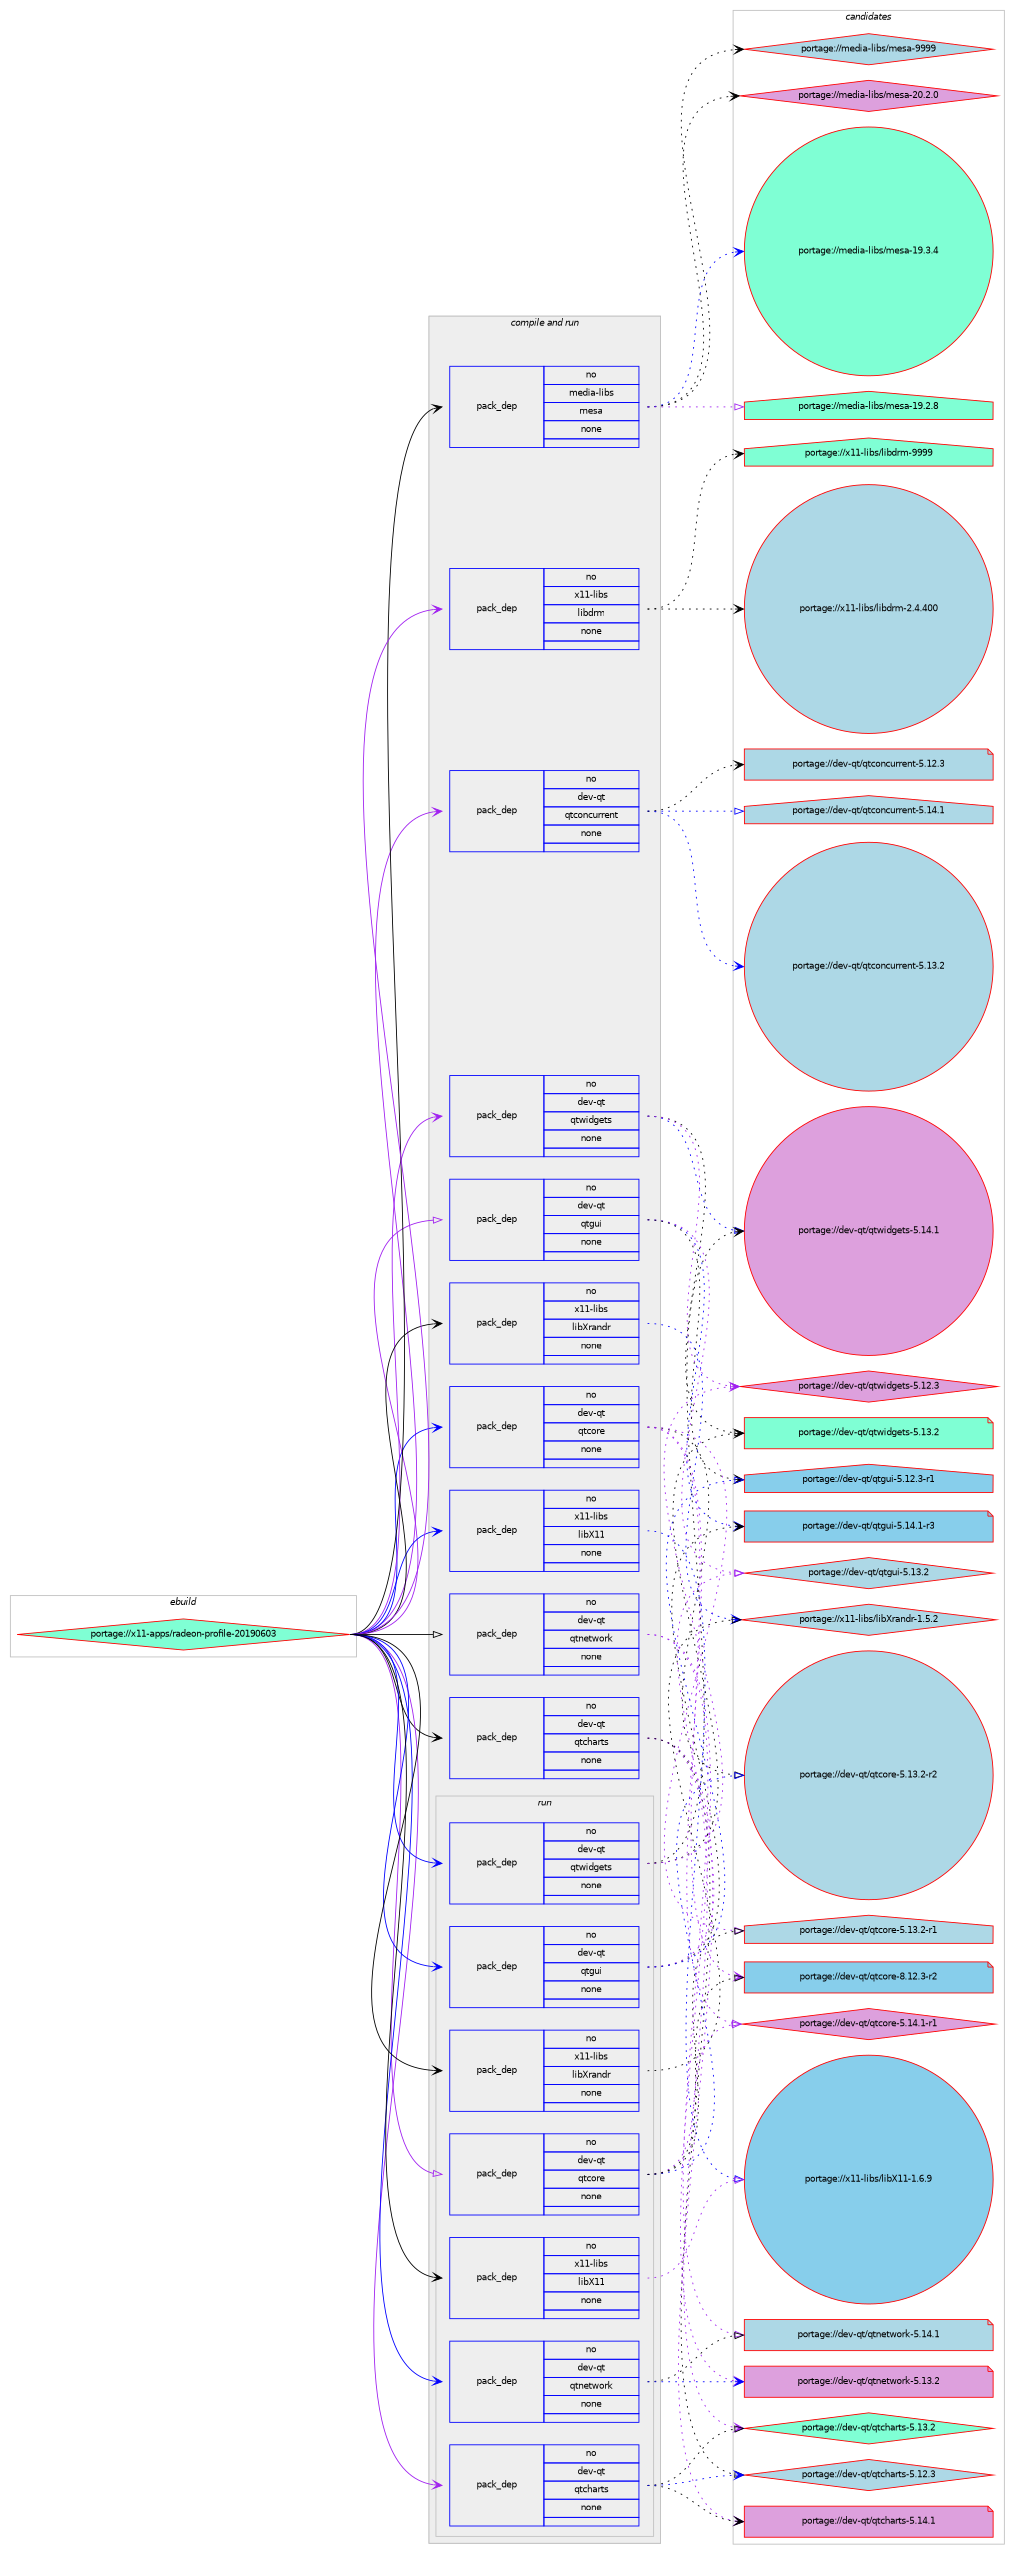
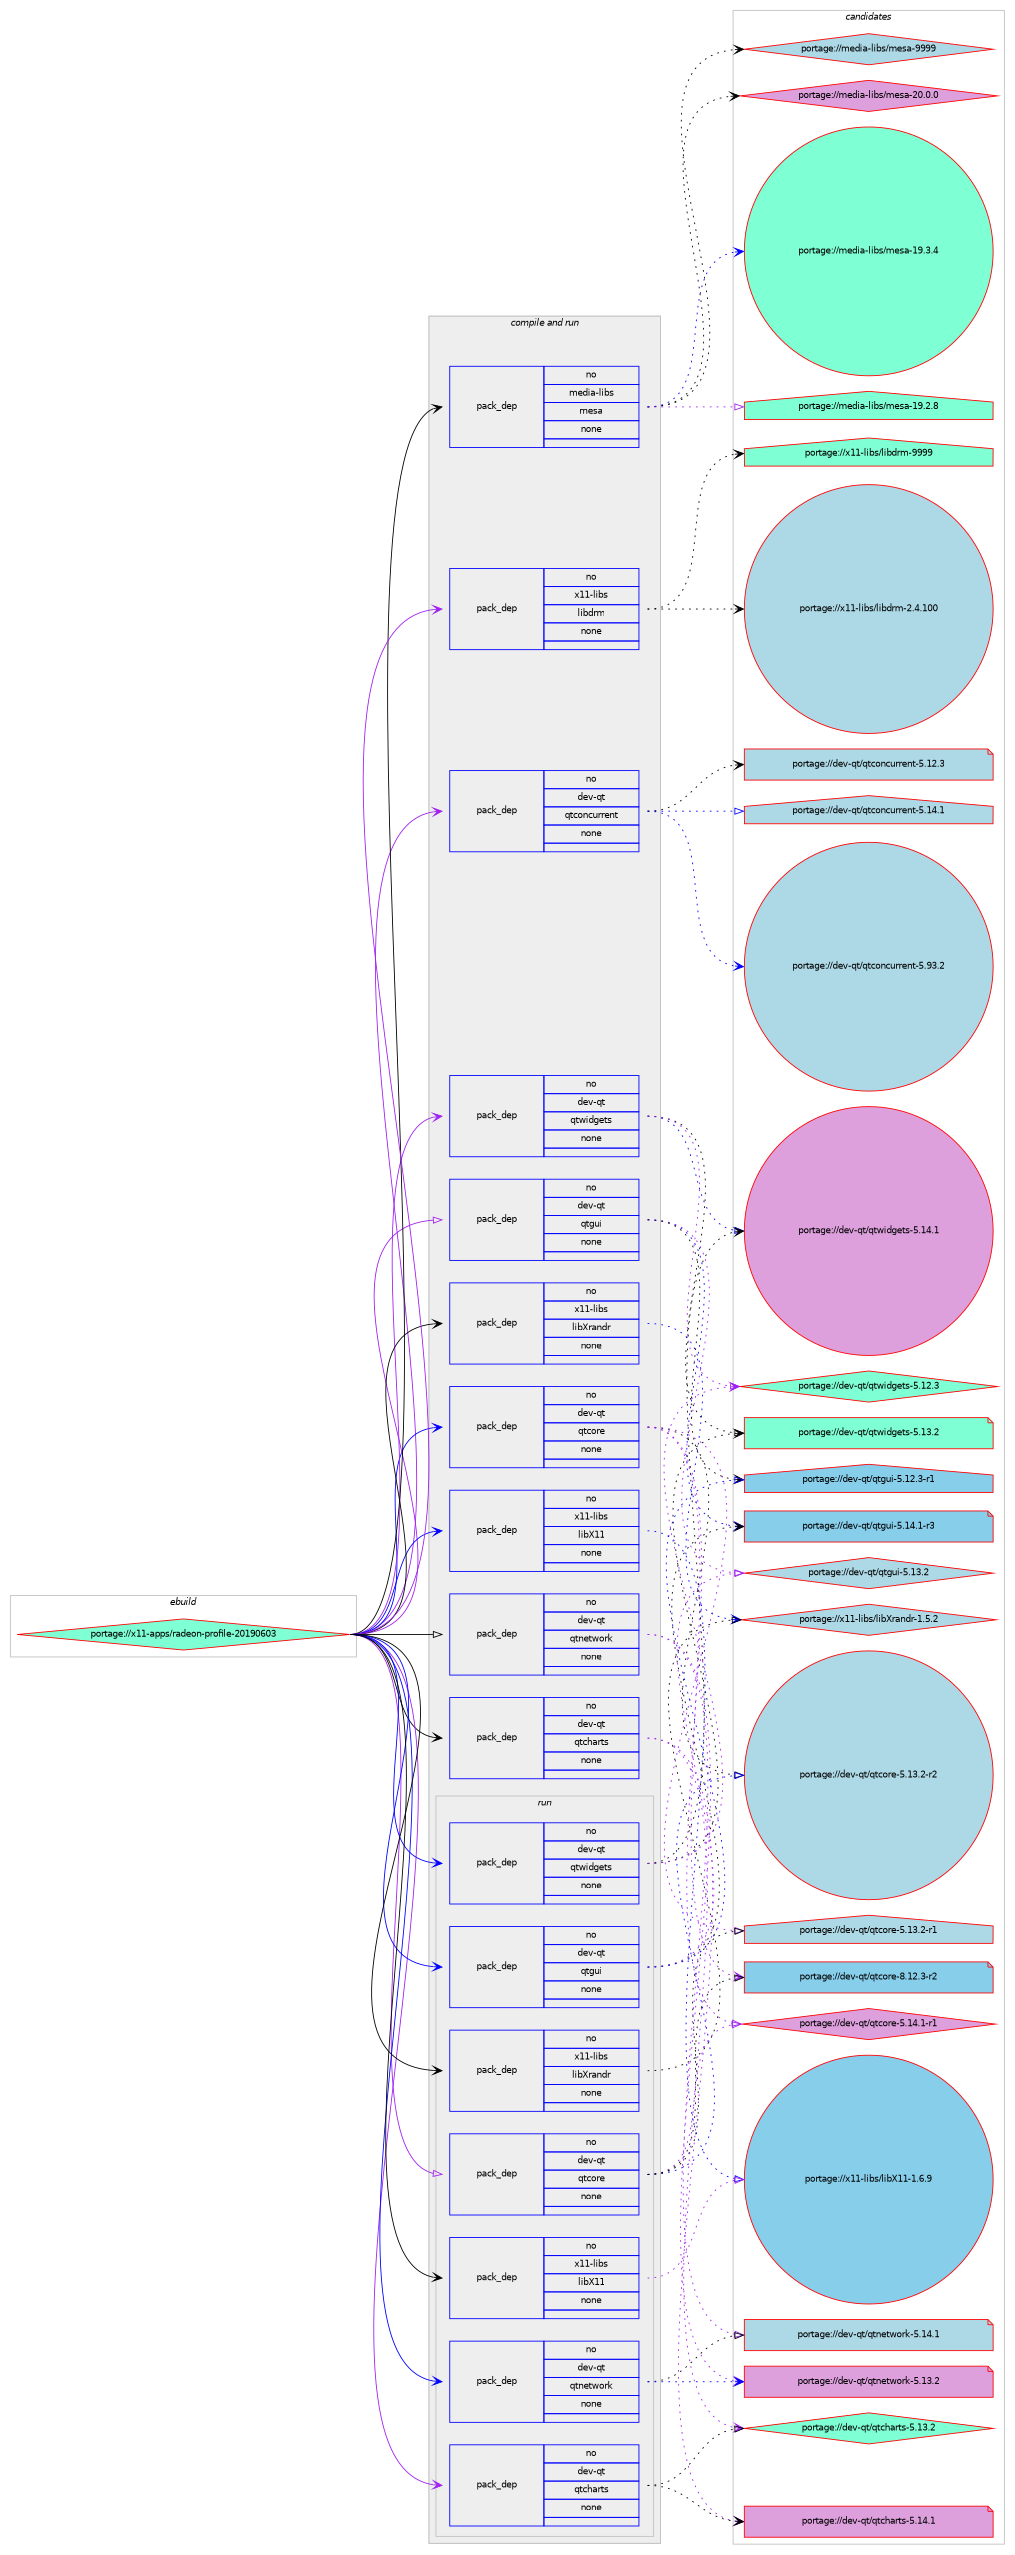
  digraph {
    compound=true
    concentrate=true
    fontname=Helvetica
    fontsize=10
    newrank=true
    rankdir=LR
    ranksep=1.5
    node [color=red fontname=Helvetica fontsize=10 shape=none style=filled]
    edge [arrowhead=vee color=black headport=w style=dotted tailport=e weight=100]
    n1 [fillcolor=aquamarine label="portage://x11-apps/radeon-profile-20190603" shape=diamond width=4]
    n2 [color=blue label=<<TABLE BORDER="0" CELLBORDER="1" CELLSPACING="0" CELLPADDING="4" WIDTH="220"><TR><TD ROWSPAN="6" CELLPADDING="30">pack_dep</TD></TR><TR><TD WIDTH="110">no</TD></TR><TR><TD>dev-qt</TD></TR><TR><TD>qtcharts</TD></TR><TR><TD>none</TD></TR><TR><TD></TD></TR></TABLE>> style=""]
    n3 [color=blue label=<<TABLE BORDER="0" CELLBORDER="1" CELLSPACING="0" CELLPADDING="4" WIDTH="220"><TR><TD ROWSPAN="6" CELLPADDING="30">pack_dep</TD></TR><TR><TD WIDTH="110">no</TD></TR><TR><TD>dev-qt</TD></TR><TR><TD>qtconcurrent</TD></TR><TR><TD>none</TD></TR><TR><TD></TD></TR></TABLE>> style=""]
    n4 [color=blue label=<<TABLE BORDER="0" CELLBORDER="1" CELLSPACING="0" CELLPADDING="4" WIDTH="220"><TR><TD ROWSPAN="6" CELLPADDING="30">pack_dep</TD></TR><TR><TD WIDTH="110">no</TD></TR><TR><TD>dev-qt</TD></TR><TR><TD>qtcore</TD></TR><TR><TD>none</TD></TR><TR><TD></TD></TR></TABLE>> style=""]
    n5 [color=blue label=<<TABLE BORDER="0" CELLBORDER="1" CELLSPACING="0" CELLPADDING="4" WIDTH="220"><TR><TD ROWSPAN="6" CELLPADDING="30">pack_dep</TD></TR><TR><TD WIDTH="110">no</TD></TR><TR><TD>dev-qt</TD></TR><TR><TD>qtgui</TD></TR><TR><TD>none</TD></TR><TR><TD></TD></TR></TABLE>> style=""]
    n6 [color=blue label=<<TABLE BORDER="0" CELLBORDER="1" CELLSPACING="0" CELLPADDING="4" WIDTH="220"><TR><TD ROWSPAN="6" CELLPADDING="30">pack_dep</TD></TR><TR><TD WIDTH="110">no</TD></TR><TR><TD>dev-qt</TD></TR><TR><TD>qtnetwork</TD></TR><TR><TD>none</TD></TR><TR><TD></TD></TR></TABLE>> style=""]
    n7 [color=blue label=<<TABLE BORDER="0" CELLBORDER="1" CELLSPACING="0" CELLPADDING="4" WIDTH="220"><TR><TD ROWSPAN="6" CELLPADDING="30">pack_dep</TD></TR><TR><TD WIDTH="110">no</TD></TR><TR><TD>dev-qt</TD></TR><TR><TD>qtwidgets</TD></TR><TR><TD>none</TD></TR><TR><TD></TD></TR></TABLE>> style=""]
    n8 [color=blue label=<<TABLE BORDER="0" CELLBORDER="1" CELLSPACING="0" CELLPADDING="4" WIDTH="220"><TR><TD ROWSPAN="6" CELLPADDING="30">pack_dep</TD></TR><TR><TD WIDTH="110">no</TD></TR><TR><TD>media-libs</TD></TR><TR><TD>mesa</TD></TR><TR><TD>none</TD></TR><TR><TD></TD></TR></TABLE>> style=""]
    n9 [color=blue label=<<TABLE BORDER="0" CELLBORDER="1" CELLSPACING="0" CELLPADDING="4" WIDTH="220"><TR><TD ROWSPAN="6" CELLPADDING="30">pack_dep</TD></TR><TR><TD WIDTH="110">no</TD></TR><TR><TD>x11-libs</TD></TR><TR><TD>libX11</TD></TR><TR><TD>none</TD></TR><TR><TD></TD></TR></TABLE>> style=""]
    n10 [color=blue label=<<TABLE BORDER="0" CELLBORDER="1" CELLSPACING="0" CELLPADDING="4" WIDTH="220"><TR><TD ROWSPAN="6" CELLPADDING="30">pack_dep</TD></TR><TR><TD WIDTH="110">no</TD></TR><TR><TD>x11-libs</TD></TR><TR><TD>libXrandr</TD></TR><TR><TD>none</TD></TR><TR><TD></TD></TR></TABLE>> style=""]
    n11 [color=blue label=<<TABLE BORDER="0" CELLBORDER="1" CELLSPACING="0" CELLPADDING="4" WIDTH="220"><TR><TD ROWSPAN="6" CELLPADDING="30">pack_dep</TD></TR><TR><TD WIDTH="110">no</TD></TR><TR><TD>x11-libs</TD></TR><TR><TD>libdrm</TD></TR><TR><TD>none</TD></TR><TR><TD></TD></TR></TABLE>> style=""]
    n12 [color=blue label=<<TABLE BORDER="0" CELLBORDER="1" CELLSPACING="0" CELLPADDING="4" WIDTH="220"><TR><TD ROWSPAN="6" CELLPADDING="30">pack_dep</TD></TR><TR><TD WIDTH="110">no</TD></TR><TR><TD>dev-qt</TD></TR><TR><TD>qtcharts</TD></TR><TR><TD>none</TD></TR><TR><TD></TD></TR></TABLE>> style=""]
    n13 [color=blue label=<<TABLE BORDER="0" CELLBORDER="1" CELLSPACING="0" CELLPADDING="4" WIDTH="220"><TR><TD ROWSPAN="6" CELLPADDING="30">pack_dep</TD></TR><TR><TD WIDTH="110">no</TD></TR><TR><TD>dev-qt</TD></TR><TR><TD>qtcore</TD></TR><TR><TD>none</TD></TR><TR><TD></TD></TR></TABLE>> style=""]
    n14 [color=blue label=<<TABLE BORDER="0" CELLBORDER="1" CELLSPACING="0" CELLPADDING="4" WIDTH="220"><TR><TD ROWSPAN="6" CELLPADDING="30">pack_dep</TD></TR><TR><TD WIDTH="110">no</TD></TR><TR><TD>dev-qt</TD></TR><TR><TD>qtgui</TD></TR><TR><TD>none</TD></TR><TR><TD></TD></TR></TABLE>> style=""]
    n15 [color=blue label=<<TABLE BORDER="0" CELLBORDER="1" CELLSPACING="0" CELLPADDING="4" WIDTH="220"><TR><TD ROWSPAN="6" CELLPADDING="30">pack_dep</TD></TR><TR><TD WIDTH="110">no</TD></TR><TR><TD>dev-qt</TD></TR><TR><TD>qtnetwork</TD></TR><TR><TD>none</TD></TR><TR><TD></TD></TR></TABLE>> style=""]
    n16 [color=blue label=<<TABLE BORDER="0" CELLBORDER="1" CELLSPACING="0" CELLPADDING="4" WIDTH="220"><TR><TD ROWSPAN="6" CELLPADDING="30">pack_dep</TD></TR><TR><TD WIDTH="110">no</TD></TR><TR><TD>dev-qt</TD></TR><TR><TD>qtwidgets</TD></TR><TR><TD>none</TD></TR><TR><TD></TD></TR></TABLE>> style=""]
    n17 [color=blue label=<<TABLE BORDER="0" CELLBORDER="1" CELLSPACING="0" CELLPADDING="4" WIDTH="220"><TR><TD ROWSPAN="6" CELLPADDING="30">pack_dep</TD></TR><TR><TD WIDTH="110">no</TD></TR><TR><TD>x11-libs</TD></TR><TR><TD>libX11</TD></TR><TR><TD>none</TD></TR><TR><TD></TD></TR></TABLE>> style=""]
    n18 [color=blue label=<<TABLE BORDER="0" CELLBORDER="1" CELLSPACING="0" CELLPADDING="4" WIDTH="220"><TR><TD ROWSPAN="6" CELLPADDING="30">pack_dep</TD></TR><TR><TD WIDTH="110">no</TD></TR><TR><TD>x11-libs</TD></TR><TR><TD>libXrandr</TD></TR><TR><TD>none</TD></TR><TR><TD></TD></TR></TABLE>> style=""]
    n19 [fillcolor=plum label="portage://dev-qt/qtcharts-5.14.1" shape=note width=4]
    n20 [fillcolor=aquamarine label="portage://dev-qt/qtcharts-5.13.2" shape=diamond width=4]
-   n21 [fillcolor=lightblue label="portage://dev-qt/qtcharts-5.12.3" shape=diamond width=4]
    n22 [fillcolor=lightblue label="portage://dev-qt/qtconcurrent-5.14.1" shape=house width=4]
-   n23 [fillcolor=lightblue label="portage://dev-qt/qtconcurrent-5.13.2" shape=circle width=4]
+   n23 [fillcolor=lightblue label="portage://dev-qt/qtconcurrent-5.93.2" shape=circle width=4]
    n24 [fillcolor=lightblue label="portage://dev-qt/qtconcurrent-5.12.3" shape=note width=4]
    n25 [fillcolor=plum label="portage://dev-qt/qtcore-5.14.1-r1" shape=diamond width=4]
    n26 [fillcolor=lightblue label="portage://dev-qt/qtcore-5.13.2-r2" shape=circle width=4]
    n27 [fillcolor=lightblue label="portage://dev-qt/qtcore-5.13.2-r1" shape=house width=4]
    n28 [fillcolor=skyblue label="portage://dev-qt/qtcore-8.12.3-r2" shape=note width=4]
    n29 [fillcolor=skyblue label="portage://dev-qt/qtgui-5.14.1-r3" shape=note width=4]
    n30 [fillcolor=lightblue label="portage://dev-qt/qtgui-5.13.2" shape=diamond width=4]
    n31 [fillcolor=skyblue label="portage://dev-qt/qtgui-5.12.3-r1" shape=house width=4]
    n32 [fillcolor=lightblue label="portage://dev-qt/qtnetwork-5.14.1" shape=note width=4]
    n33 [fillcolor=plum label="portage://dev-qt/qtnetwork-5.13.2" shape=note width=4]
    n34 [fillcolor=plum label="portage://dev-qt/qtwidgets-5.14.1" shape=circle width=4]
    n35 [fillcolor=aquamarine label="portage://dev-qt/qtwidgets-5.13.2" shape=note width=4]
-   n36 [fillcolor=plum label="portage://dev-qt/qtwidgets-5.12.3" shape=diamond width=4]
+   n36 [fillcolor=aquamarine label="portage://dev-qt/qtwidgets-5.12.3" shape=diamond width=4]
    n37 [fillcolor=lightblue label="portage://media-libs/mesa-9999" shape=diamond width=4]
-   n38 [fillcolor=plum label="portage://media-libs/mesa-20.2.0" shape=diamond width=4]
+   n38 [fillcolor=plum label="portage://media-libs/mesa-20.0.0" shape=diamond width=4]
    n39 [fillcolor=aquamarine label="portage://media-libs/mesa-19.3.4" shape=circle width=4]
    n40 [fillcolor=aquamarine label="portage://media-libs/mesa-19.2.8" shape=house width=4]
    n41 [fillcolor=skyblue label="portage://x11-libs/libX11-1.6.9" shape=circle width=4]
    n42 [fillcolor=lightblue label="portage://x11-libs/libXrandr-1.5.2" shape=diamond width=4]
    n43 [fillcolor=aquamarine label="portage://x11-libs/libdrm-9999" shape=house width=4]
-   n44 [fillcolor=lightblue label="portage://x11-libs/libdrm-2.4.400" shape=circle width=4]
+   n44 [fillcolor=lightblue label="portage://x11-libs/libdrm-2.4.100" shape=circle width=4]
    subgraph cluster_1 {
      color=gray
      label=<<i>dependencies</i>>
      subgraph cluster_2 {
        color=gray
        fillcolor="#eeeeee"
        label=<<i>compile</i>>
        style=filled
        subgraph sub_3 {
          color=gray
          fillcolor="#eeeeee"
          label=<<i>compile</i>>
          style=filled
          n2
        }
        subgraph sub_4 {
          color=gray
          fillcolor="#eeeeee"
          label=<<i>compile</i>>
          style=filled
          n3
        }
        subgraph sub_5 {
          color=gray
          fillcolor="#eeeeee"
          label=<<i>compile</i>>
          style=filled
          n4
        }
        subgraph sub_6 {
          color=gray
          fillcolor="#eeeeee"
          label=<<i>compile</i>>
          style=filled
          n5
        }
        subgraph sub_7 {
          color=gray
          fillcolor="#eeeeee"
          label=<<i>compile</i>>
          style=filled
          n6
        }
        subgraph sub_8 {
          color=gray
          fillcolor="#eeeeee"
          label=<<i>compile</i>>
          style=filled
          n7
        }
        subgraph sub_9 {
          color=gray
          fillcolor="#eeeeee"
          label=<<i>compile</i>>
          style=filled
          n8
        }
        subgraph sub_10 {
          color=gray
          fillcolor="#eeeeee"
          label=<<i>compile</i>>
          style=filled
          n9
        }
        subgraph sub_11 {
          color=gray
          fillcolor="#eeeeee"
          label=<<i>compile</i>>
          style=filled
          n10
        }
        subgraph sub_12 {
          color=gray
          fillcolor="#eeeeee"
          label=<<i>compile</i>>
          style=filled
          n11
        }
      }
      subgraph cluster_13 {
        color=gray
        fillcolor="#eeeeee"
        label=<<i>compile and run</i>>
        style=filled
      }
      subgraph cluster_14 {
        color=gray
        fillcolor="#eeeeee"
        label=<<i>run</i>>
        style=filled
        subgraph sub_15 {
          color=gray
          fillcolor="#eeeeee"
          label=<<i>run</i>>
          style=filled
          n12
        }
        subgraph sub_16 {
          color=gray
          fillcolor="#eeeeee"
          label=<<i>run</i>>
          style=filled
          n13
        }
        subgraph sub_17 {
          color=gray
          fillcolor="#eeeeee"
          label=<<i>run</i>>
          style=filled
          n14
        }
        subgraph sub_18 {
          color=gray
          fillcolor="#eeeeee"
          label=<<i>run</i>>
          style=filled
          n15
        }
        subgraph sub_19 {
          color=gray
          fillcolor="#eeeeee"
          label=<<i>run</i>>
          style=filled
          n16
        }
        subgraph sub_20 {
          color=gray
          fillcolor="#eeeeee"
          label=<<i>run</i>>
          style=filled
          n17
        }
        subgraph sub_21 {
          color=gray
          fillcolor="#eeeeee"
          label=<<i>run</i>>
          style=filled
          n18
        }
      }
    }
    subgraph cluster_22 {
      color=gray
      label=<<i>ebuild</i>>
      rank=same
      n1
    }
    subgraph cluster_23 {
      color=gray
      label=<<i>candidates</i>>
      rank=same
      subgraph sub_24 {
        color=black
        label=<<i>candidates</i>>
        nodesep=1
        rank=same
        n19
        n20
-       n21
      }
      subgraph sub_25 {
        color=black
        label=<<i>candidates</i>>
        nodesep=1
        rank=same
        n22
        n23
        n24
      }
      subgraph sub_26 {
        color=black
        label=<<i>candidates</i>>
        nodesep=1
        rank=same
        n25
        n26
        n27
        n28
      }
      subgraph sub_27 {
        color=black
        label=<<i>candidates</i>>
        nodesep=1
        rank=same
        n29
        n30
        n31
      }
      subgraph sub_28 {
        color=black
        label=<<i>candidates</i>>
        nodesep=1
        rank=same
        n32
        n33
      }
      subgraph sub_29 {
        color=black
        label=<<i>candidates</i>>
        nodesep=1
        rank=same
        n34
        n35
        n36
      }
      subgraph sub_30 {
        color=black
        label=<<i>candidates</i>>
        nodesep=1
        rank=same
        n37
        n38
        n39
        n40
      }
      subgraph sub_31 {
        color=black
        label=<<i>candidates</i>>
        nodesep=1
        rank=same
        n41
      }
      subgraph sub_32 {
        color=black
        label=<<i>candidates</i>>
        nodesep=1
        rank=same
        n42
      }
      subgraph sub_33 {
        color=black
        label=<<i>candidates</i>>
        nodesep=1
        rank=same
        n43
        n44
      }
      subgraph sub_34 {
        color=black
        label=<<i>candidates</i>>
        nodesep=1
        rank=same
        n19
        n20
-       n21
      }
      subgraph sub_35 {
        color=black
        label=<<i>candidates</i>>
        nodesep=1
        rank=same
        n25
        n26
        n27
        n28
      }
      subgraph sub_36 {
        color=black
        label=<<i>candidates</i>>
        nodesep=1
        rank=same
        n29
        n30
        n31
      }
      subgraph sub_37 {
        color=black
        label=<<i>candidates</i>>
        nodesep=1
        rank=same
        n32
        n33
      }
      subgraph sub_38 {
        color=black
        label=<<i>candidates</i>>
        nodesep=1
        rank=same
        n34
        n35
        n36
      }
      subgraph sub_39 {
        color=black
        label=<<i>candidates</i>>
        nodesep=1
        rank=same
        n42
      }
      subgraph sub_40 {
        color=black
        label=<<i>candidates</i>>
        nodesep=1
        rank=same
        n41
      }
    }
    n1 -> n2 [style=solid weight=20]
    n1 -> n3 [color=purple style=solid weight=20]
    n1 -> n4 [color=blue style=solid weight=20]
    n1 -> n5 [arrowhead=onormal color=purple style=solid weight=20]
    n1 -> n6 [arrowhead=onormal style=solid weight=20]
    n1 -> n7 [color=purple style=solid weight=20]
    n1 -> n8 [style=solid weight=20]
    n1 -> n9 [color=blue style=solid weight=20]
    n1 -> n10 [style=solid weight=20]
    n1 -> n11 [color=purple style=solid weight=20]
    n1 -> n12 [color=purple style=solid weight=20]
    n1 -> n13 [arrowhead=onormal color=purple style=solid weight=20]
    n1 -> n14 [color=blue style=solid weight=20]
    n1 -> n15 [color=blue style=solid weight=20]
    n1 -> n16 [color=blue style=solid weight=20]
    n1 -> n17 [style=solid weight=20]
    n1 -> n18 [style=solid weight=20]
    n2 -> n19 [color=purple]
    n2 -> n20 [color=purple]
-   n2 -> n21 [arrowhead=onormal]
    n3 -> n22 [arrowhead=onormal color=blue]
    n3 -> n23 [color=blue]
    n3 -> n24
    n4 -> n25 [arrowhead=onormal color=purple]
    n4 -> n26 [arrowhead=onormal]
    n4 -> n27 [arrowhead=onormal color=purple]
    n4 -> n28 [color=purple]
    n5 -> n29 [color=blue]
    n5 -> n30 [arrowhead=onormal color=purple]
    n5 -> n31
    n6 -> n32 [arrowhead=onormal color=purple]
    n6 -> n33 [color=purple]
    n7 -> n34 [arrowhead=onormal color=blue]
    n7 -> n35 [arrowhead=onormal]
    n7 -> n36 [arrowhead=onormal color=purple]
    n8 -> n37
    n8 -> n38
    n8 -> n39 [color=blue]
    n8 -> n40 [arrowhead=onormal color=purple]
    n9 -> n41 [arrowhead=onormal color=blue]
    n10 -> n42 [color=blue]
    n11 -> n43
    n11 -> n44
    n12 -> n19
    n12 -> n20 [arrowhead=onormal]
-   n12 -> n21 [color=blue]
    n13 -> n25 [arrowhead=onormal color=purple]
    n13 -> n26 [arrowhead=onormal color=blue]
    n13 -> n27 [arrowhead=onormal]
    n13 -> n28 [arrowhead=onormal]
    n14 -> n29
    n14 -> n30 [arrowhead=onormal color=purple]
    n14 -> n31 [arrowhead=onormal color=blue]
    n15 -> n32 [arrowhead=onormal]
    n15 -> n33 [color=blue]
    n16 -> n34
    n16 -> n35
    n16 -> n36 [color=purple]
    n17 -> n41 [arrowhead=onormal color=purple]
    n18 -> n42 [arrowhead=onormal]
  }
